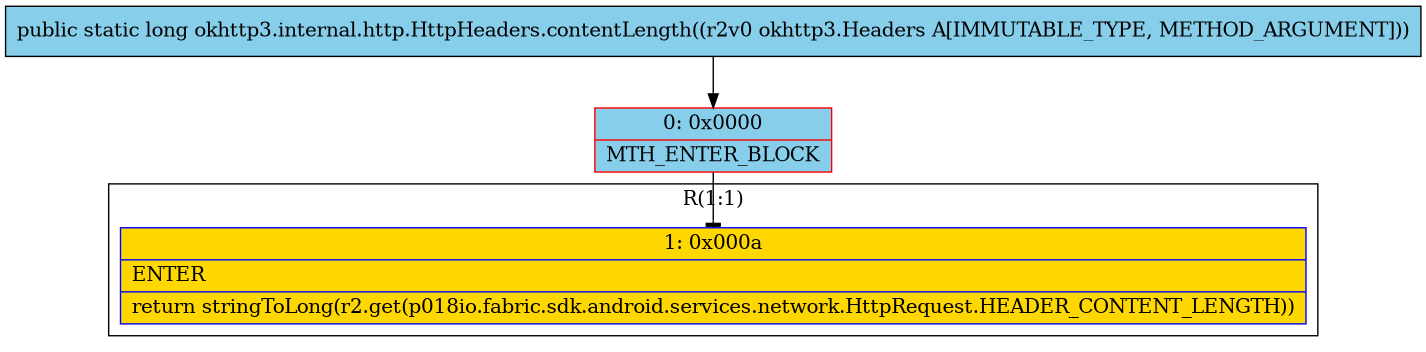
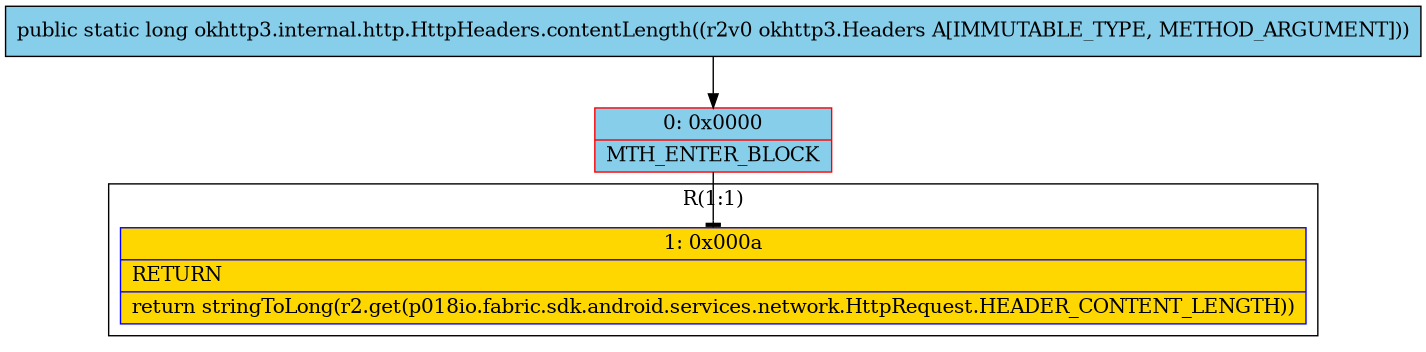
  digraph {
    node [shape=record style=filled fillcolor=skyblue]
-   n1 [color=blue label="{1\:\ 0x000a|ENTER\l|return stringToLong(r2.get(p018io.fabric.sdk.android.services.network.HttpRequest.HEADER_CONTENT_LENGTH))\l}" fillcolor=gold]
+   n1 [color=blue label="{1\:\ 0x000a|RETURN\l|return stringToLong(r2.get(p018io.fabric.sdk.android.services.network.HttpRequest.HEADER_CONTENT_LENGTH))\l}" fillcolor=gold]
    n2 [color=red label="{0\:\ 0x0000|MTH_ENTER_BLOCK\l}"]
    n3 [label="{public static long okhttp3.internal.http.HttpHeaders.contentLength((r2v0 okhttp3.Headers A[IMMUTABLE_TYPE, METHOD_ARGUMENT])) }"]
    subgraph cluster_1 {
      label="R(1:1)"
      n1
    }
    n2 -> n1 [arrowhead=tee]
    n3 -> n2 [arrowhead=normal]
  }
